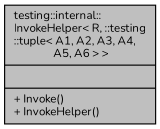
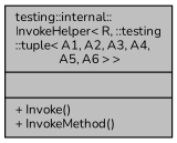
  digraph {
    fontname=Nunito
-   n1 [color=black fillcolor=grey75 fontcolor=black fontname=Nunito fontsize=10 height=0.2 label="{testing::internal::\lInvokeHelper\< R, ::testing\l::tuple\< A1, A2, A3, A4,\l A5, A6 \> \>\n||+ Invoke()\l+ InvokeHelper()\l}" shape=record style=filled width=0.4]
+   n1 [color=black fillcolor=grey75 fontcolor=black fontname=Nunito fontsize=10 height=0.2 label="{testing::internal::\lInvokeHelper\< R, ::testing\l::tuple\< A1, A2, A3, A4,\l A5, A6 \> \>\n||+ Invoke()\l+ InvokeMethod()\l}" shape=record style=filled width=0.4]
  }
